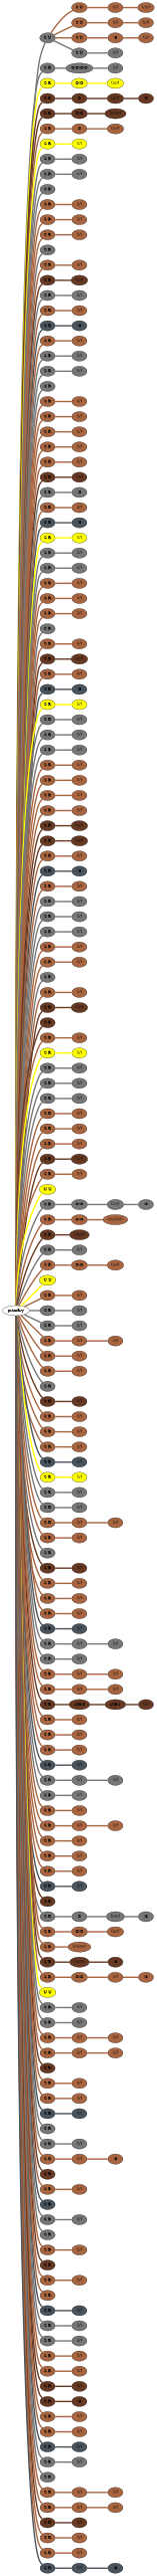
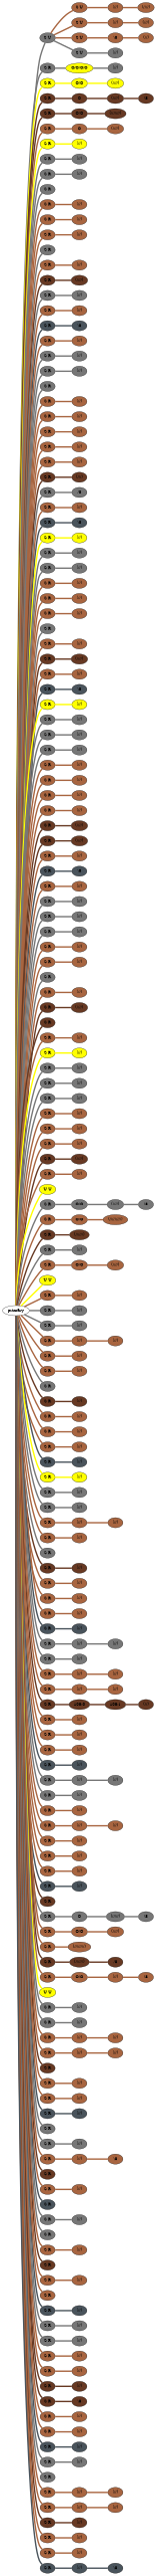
  graph {
    rankdir=LR
    node [fillcolor="#A86540" style=filled]
    edge [color="#A86540" penwidth=5]
    n1 [fillcolor="#777777" label="S U"]
    primary [fillcolor="" style=""]
    n3 [fillcolor="#777777" label="S R"]
    n4 [fillcolor=yellow label="S R"]
    n5 [fillcolor="#673923" label="S R"]
    n6 [fillcolor="#673923" label="S R"]
    n7 [label="S R"]
    n8 [fillcolor=yellow label="S R"]
    n9 [fillcolor="#777777" label="S R"]
    n10 [fillcolor="#777777" label="S R"]
    n11 [fillcolor="#777777" label="S R"]
    n12 [label="S R"]
    n13 [label="S R"]
    n14 [label="S R"]
    n15 [fillcolor="#777777" label="S R"]
    n16 [label="S R"]
    n17 [fillcolor="#673923" label="S R"]
    n18 [fillcolor="#777777" label="S R"]
    n19 [label="S R"]
    n20 [fillcolor="#4A545C" label="S R"]
    n21 [label="S R"]
    n22 [fillcolor="#777777" label="S R"]
    n23 [fillcolor="#777777" label="S R"]
    n24 [fillcolor="#777777" label="S R"]
    n25 [label="S R"]
    n26 [label="S R"]
    n27 [label="S R"]
    n28 [label="S R"]
    n29 [label="S R"]
    n30 [fillcolor="#673923" label="S R"]
    n31 [fillcolor="#777777" label="S R"]
    n32 [label="S R"]
    n33 [fillcolor="#4A545C" label="S R"]
    n34 [fillcolor=yellow label="S R"]
    n35 [fillcolor="#777777" label="S R"]
    n36 [fillcolor="#777777" label="S R"]
    n37 [label="S R"]
    n38 [label="S R"]
    n39 [label="S R"]
    n40 [fillcolor="#777777" label="S R"]
    n41 [label="S R"]
    n42 [fillcolor="#673923" label="S R"]
    n43 [label="S R"]
    n44 [fillcolor="#4A545C" label="S R"]
    n45 [fillcolor=yellow label="S R"]
    n46 [fillcolor="#777777" label="S R"]
    n47 [fillcolor="#777777" label="S R"]
    n48 [fillcolor="#777777" label="S R"]
    n49 [label="S R"]
    n50 [label="S R"]
    n51 [label="S R"]
    n52 [label="S R"]
    n53 [fillcolor="#673923" label="S R"]
    n54 [fillcolor="#673923" label="S R"]
    n55 [label="S R"]
    n56 [fillcolor="#4A545C" label="S R"]
    n57 [label="S R"]
    n58 [fillcolor="#777777" label="S R"]
    n59 [fillcolor="#777777" label="S R"]
    n60 [fillcolor="#777777" label="S R"]
    n61 [label="S R"]
    n62 [label="S R"]
    n63 [fillcolor="#777777" label="S R"]
    n64 [label="S R"]
    n65 [fillcolor="#673923" label="S R"]
    n66 [fillcolor="#673923" label="S R"]
    n67 [label="S R"]
    n68 [fillcolor=yellow label="S R"]
    n69 [fillcolor="#777777" label="S R"]
    n70 [fillcolor="#777777" label="S R"]
    n71 [fillcolor="#777777" label="S R"]
    n72 [label="S R"]
    n73 [label="S R"]
    n74 [label="S R"]
    n75 [fillcolor="#673923" label="S R"]
    n76 [label="S R"]
    n77 [fillcolor=yellow label="U U"]
    n78 [fillcolor="#777777" label="S R"]
    n79 [label="S R"]
    n80 [fillcolor="#673923" label="S R"]
    n81 [fillcolor="#777777" label="S R"]
    n82 [label="S R"]
    n83 [fillcolor=yellow label="U U"]
    n84 [label="S R"]
    n85 [fillcolor="#777777" label="S R"]
    n86 [fillcolor="#777777" label="S R"]
    n87 [label="S R"]
    n88 [label="S R"]
    n89 [label="S R"]
    n90 [fillcolor="#777777" label="S R"]
    n91 [fillcolor="#673923" label="S R"]
    n92 [label="S R"]
    n93 [label="S R"]
    n94 [label="S R"]
    n95 [fillcolor="#4A545C" label="S R"]
    n96 [fillcolor=yellow label="S R"]
    n97 [fillcolor="#777777" label="S R"]
    n98 [fillcolor="#777777" label="S R"]
    n99 [label="S R"]
    n100 [label="S R"]
    n101 [fillcolor="#777777" label="S R"]
    n102 [fillcolor="#673923" label="S R"]
    n103 [label="S R"]
    n104 [label="S R"]
    n105 [label="S R"]
    n106 [fillcolor="#4A545C" label="S R"]
    n107 [fillcolor="#777777" label="S R"]
    n108 [fillcolor="#777777" label="S R"]
    n109 [label="S R"]
    n110 [label="S R"]
    n111 [fillcolor="#673923" label="S R"]
    n112 [label="S R"]
    n113 [label="S R"]
    n114 [label="S R"]
    n115 [fillcolor="#4A545C" label="S R"]
    n116 [fillcolor="#777777" label="S R"]
    n117 [fillcolor="#777777" label="S R"]
    n118 [label="S R"]
    n119 [label="S R"]
    n120 [label="S R"]
    n121 [label="S R"]
    n122 [label="S R"]
    n123 [fillcolor="#4A545C" label="S R"]
    n124 [fillcolor="#673923" label="S R"]
    n125 [fillcolor="#777777" label="S R"]
    n126 [label="S R"]
    n127 [label="S R"]
    n128 [fillcolor="#673923" label="S R"]
    n129 [label="S R"]
    n130 [fillcolor=yellow label="U U"]
    n131 [fillcolor="#777777" label="S R"]
    n132 [fillcolor="#777777" label="S R"]
    n133 [label="S R"]
    n134 [label="S R"]
    n135 [fillcolor="#673923" label="S R"]
    n136 [label="S R"]
    n137 [label="S R"]
    n138 [fillcolor="#4A545C" label="S R"]
    n139 [fillcolor="#777777" label="S R"]
    n140 [fillcolor="#777777" label="S R"]
    n141 [label="S R"]
    n142 [fillcolor="#673923" label="S R"]
    n143 [label="S R"]
    n144 [fillcolor="#4A545C" label="S R"]
    n145 [fillcolor="#777777" label="S R"]
    n146 [fillcolor="#777777" label="S R"]
    n147 [label="S R"]
    n148 [fillcolor="#673923" label="S R"]
    n149 [label="S R"]
    n150 [label="S R"]
    n151 [fillcolor="#4A545C" label="S R"]
    n152 [fillcolor="#777777" label="S R"]
    n153 [fillcolor="#777777" label="S R"]
    n154 [label="S R"]
    n155 [label="S R"]
    n156 [fillcolor="#673923" label="S R"]
    n157 [fillcolor="#673923" label="S R"]
    n158 [label="S R"]
    n159 [label="S R"]
    n160 [fillcolor="#4A545C" label="S R"]
    n161 [fillcolor="#777777" label="S R"]
    n162 [fillcolor="#777777" label="S R"]
    n163 [label="S R"]
    n164 [label="S R"]
    n165 [fillcolor="#673923" label="S R"]
    n166 [label="S R"]
    n167 [label="S R"]
    n168 [fillcolor="#4A545C" label="S R"]
    n169 [label="S U"]
    n170 [label="S U"]
    n171 [label="S U"]
    n172 [fillcolor="#777777" label="S U"]
    n173 [label="(//)"]
    n174 [label="(////)"]
    n175 [label="(//)"]
    n176 [label="(///)"]
    n177 [label="\\8"]
    n178 [label="(//)"]
    n179 [fillcolor="#777777" label="(//)"]
-   n180 [fillcolor="#777777" label="O/O/O/O"]
+   n180 [fillcolor=yellow label="O/O/O/O"]
    n181 [fillcolor="#777777" label="(//)"]
    n182 [fillcolor=yellow label="O/O"]
    n183 [fillcolor=yellow label="(////)"]
    n184 [fillcolor="#673923" label=O]
    n185 [fillcolor="#673923" label="(////)"]
    n186 [fillcolor="#673923" label="\\8"]
    n187 [fillcolor="#673923" label="O/O"]
    n188 [fillcolor="#673923" label="(///////)"]
    n189 [label=O]
    n190 [label="(////)"]
    n191 [fillcolor=yellow label="(//)"]
    n192 [fillcolor="#777777" label="(//)"]
    n193 [fillcolor="#777777" label="(//)"]
    n194 [label="(//)"]
    n195 [label="(//)"]
    n196 [label="(//)"]
    n197 [label="(//)"]
    n198 [fillcolor="#673923" label="(////)"]
    n199 [fillcolor="#777777" label="(//)"]
    n200 [label="(//)"]
    n201 [fillcolor="#4A545C" label="\\8"]
    n202 [label="(//)"]
    n203 [fillcolor="#777777" label="(//)"]
    n204 [fillcolor="#777777" label="(//)"]
    n205 [label="(//)"]
    n206 [label="(//)"]
    n207 [label="(//)"]
    n208 [label="(//)"]
    n209 [label="(//)"]
    n210 [fillcolor="#673923" label="(///)"]
    n211 [fillcolor="#777777" label="/8"]
    n212 [label="(//)"]
    n213 [fillcolor="#4A545C" label="\\8"]
    n214 [fillcolor=yellow label="(//)"]
    n215 [fillcolor="#777777" label="(//)"]
    n216 [fillcolor="#777777" label="(//)"]
    n217 [label="(//)"]
    n218 [label="(//)"]
    n219 [label="(//)"]
    n220 [label="(//)"]
    n221 [fillcolor="#673923" label="(////)"]
    n222 [label="(//)"]
    n223 [fillcolor="#4A545C" label="\\8"]
    n224 [fillcolor=yellow label="(//)"]
    n225 [fillcolor="#777777" label="(//)"]
    n226 [fillcolor="#777777" label="(//)"]
    n227 [fillcolor="#777777" label="(//)"]
    n228 [label="(//)"]
    n229 [label="(//)"]
    n230 [label="(//)"]
    n231 [label="(//)"]
    n232 [fillcolor="#673923" label="(////)"]
    n233 [fillcolor="#673923" label="(////)"]
    n234 [label="(//)"]
    n235 [fillcolor="#4A545C" label="\\8"]
    n236 [label="(//)"]
    n237 [fillcolor="#777777" label="(//)"]
    n238 [fillcolor="#777777" label="(//)"]
    n239 [fillcolor="#777777" label="(//)"]
    n240 [label="(//)"]
    n241 [label="(//)"]
    n242 [label="(//)"]
    n243 [fillcolor="#673923" label="(////)"]
    n244 [label="(//)"]
    n245 [fillcolor=yellow label="(//)"]
    n246 [fillcolor="#777777" label="(//)"]
    n247 [fillcolor="#777777" label="(//)"]
    n248 [fillcolor="#777777" label="(//)"]
    n249 [label="(//)"]
    n250 [label="(//)"]
    n251 [label="(//)"]
    n252 [fillcolor="#673923" label="(////)"]
    n253 [label="(//)"]
    n254 [fillcolor="#777777" label="O/O"]
    n255 [fillcolor="#777777" label="(////)"]
    n256 [fillcolor="#777777" label="\\8"]
    n257 [label="O/O"]
    n258 [label="(/////////)"]
    n259 [fillcolor="#673923" label="(//////)"]
    n260 [fillcolor="#777777" label="(//)"]
    n261 [label="O/O"]
    n262 [label="(////)"]
    n263 [label="(//)"]
    n264 [fillcolor="#777777" label="(//)"]
    n265 [fillcolor="#777777" label="(//)"]
    n266 [label="(//)"]
    n267 [label="(//)"]
    n268 [label="(//)"]
    n269 [label="(//)"]
    n270 [fillcolor="#673923" label="(//)"]
    n271 [label="(//)"]
    n272 [label="(//)"]
    n273 [label="(//)"]
    n274 [fillcolor="#4A545C" label="(//)"]
    n275 [fillcolor=yellow label="(//)"]
    n276 [fillcolor="#777777" label="(//)"]
    n277 [fillcolor="#777777" label="(//)"]
    n278 [label="(//)"]
    n279 [label="(//)"]
    n280 [label="(//)"]
    n281 [fillcolor="#673923" label="(//)"]
    n282 [label="(//)"]
    n283 [label="(//)"]
    n284 [label="(//)"]
    n285 [fillcolor="#4A545C" label="(//)"]
    n286 [fillcolor="#777777" label="(//)"]
    n287 [fillcolor="#777777" label="(//)"]
    n288 [fillcolor="#777777" label="(//)"]
    n289 [label="(//)"]
    n290 [label="(//)"]
    n291 [label="(//)"]
    n292 [label="(//)"]
    "108:0" [fillcolor="#673923"]
    "108:1" [fillcolor="#673923"]
    n295 [fillcolor="#673923" label="(//)"]
    n296 [label="(//)"]
    n297 [label="(//)"]
    n298 [label="(//)"]
    n299 [fillcolor="#4A545C" label="(//)"]
    n300 [fillcolor="#777777" label="(//)"]
    n301 [fillcolor="#777777" label="(//)"]
    n302 [fillcolor="#777777" label="(//)"]
    n303 [label="(//)"]
    n304 [label="(//)"]
    n305 [label="(//)"]
    n306 [label="(//)"]
    n307 [label="(//)"]
    n308 [label="(//)"]
    n309 [fillcolor="#4A545C" label="(//)"]
    n310 [fillcolor="#777777" label=O]
    n311 [fillcolor="#777777" label="(/////)"]
    n312 [fillcolor="#777777" label="\\8"]
    n313 [label="O/O"]
    n314 [label="(////)"]
    n315 [label="(////////)"]
    n316 [fillcolor="#673923" label="(//////)"]
    n317 [fillcolor="#673923" label="/8"]
    n318 [label="O/O"]
    n319 [label="(//)"]
    n320 [label="\\8"]
    n321 [fillcolor="#777777" label="(//)"]
    n322 [fillcolor="#777777" label="(//)"]
    n323 [label="(//)"]
    n324 [label="(//)"]
    n325 [label="(//)"]
    n326 [label="(//)"]
    n327 [label="(//)"]
    n328 [label="(//)"]
    n329 [fillcolor="#4A545C" label="(//)"]
    n330 [fillcolor="#777777" label="(//)"]
    n331 [label="(//)"]
    n332 [label="\\8"]
    n333 [label="(//)"]
    n334 [fillcolor="#777777" label="(//)"]
    n335 [label="(//)"]
    n336 [label="(//)"]
    n337 [fillcolor="#4A545C" label="(//)"]
    n338 [fillcolor="#777777" label="(//)"]
    n339 [fillcolor="#777777" label="(//)"]
    n340 [label="(//)"]
    n341 [label="(//)"]
    n342 [fillcolor="#673923" label="(//)"]
    n343 [fillcolor="#673923" label="\\8"]
    n344 [label="(//)"]
    n345 [label="(//)"]
    n346 [fillcolor="#4A545C" label="(//)"]
    n347 [fillcolor="#777777" label="(//)"]
    n348 [label="(//)"]
    n349 [label="(//)"]
    n350 [label="(//)"]
    n351 [label="(//)"]
    n352 [fillcolor="#673923" label="(//)"]
    n353 [label="(//)"]
    n354 [label="(//)"]
    n355 [fillcolor="#4A545C" label="(//)"]
    n356 [fillcolor="#4A545C" label="\\8"]
    n1 -- n169
    n1 -- n170
    n1 -- n171
    n1 -- n172 [color="#777777"]
    primary -- n1 [color="#777777"]
    primary -- n3 [color="#777777"]
    primary -- n4 [color=yellow]
    primary -- n5 [color="#673923"]
    primary -- n6 [color="#673923"]
    primary -- n7
    primary -- n8 [color=yellow]
    primary -- n9 [color="#777777"]
    primary -- n10 [color="#777777"]
    primary -- n11 [color="#777777"]
    primary -- n12
    primary -- n13
    primary -- n14
    primary -- n15 [color="#777777"]
    primary -- n16
    primary -- n17 [color="#673923"]
    primary -- n18 [color="#777777"]
    primary -- n19
    primary -- n20 [color="#4A545C"]
    primary -- n21
    primary -- n22 [color="#777777"]
    primary -- n23 [color="#777777"]
    primary -- n24 [color="#777777"]
    primary -- n25
    primary -- n26
    primary -- n27
    primary -- n28
    primary -- n29
    primary -- n30 [color="#673923"]
    primary -- n31 [color="#777777"]
    primary -- n32
    primary -- n33 [color="#4A545C"]
    primary -- n34 [color=yellow]
    primary -- n35 [color="#777777"]
    primary -- n36 [color="#777777"]
    primary -- n37
    primary -- n38
    primary -- n39
    primary -- n40 [color="#777777"]
    primary -- n41
    primary -- n42 [color="#673923"]
    primary -- n43
    primary -- n44 [color="#4A545C"]
    primary -- n45 [color=yellow]
    primary -- n46 [color="#777777"]
    primary -- n47 [color="#777777"]
    primary -- n48 [color="#777777"]
    primary -- n49
    primary -- n50
    primary -- n51
    primary -- n52
    primary -- n53 [color="#673923"]
    primary -- n54 [color="#673923"]
    primary -- n55
    primary -- n56 [color="#4A545C"]
    primary -- n57
    primary -- n58 [color="#777777"]
    primary -- n59 [color="#777777"]
    primary -- n60 [color="#777777"]
    primary -- n61
    primary -- n62
    primary -- n63 [color="#777777"]
    primary -- n64
    primary -- n65 [color="#673923"]
    primary -- n66 [color="#673923"]
    primary -- n67
    primary -- n68 [color=yellow]
    primary -- n69 [color="#777777"]
    primary -- n70 [color="#777777"]
    primary -- n71 [color="#777777"]
    primary -- n72
    primary -- n73
    primary -- n74
    primary -- n75 [color="#673923"]
    primary -- n76
    primary -- n77 [color=yellow]
    primary -- n78 [color="#777777"]
    primary -- n79
    primary -- n80 [color="#673923"]
    primary -- n81 [color="#777777"]
    primary -- n82
    primary -- n83 [color=yellow]
    primary -- n84
    primary -- n85 [color="#777777"]
    primary -- n86 [color="#777777"]
    primary -- n87
    primary -- n88
    primary -- n89
    primary -- n90 [color="#777777"]
    primary -- n91 [color="#673923"]
    primary -- n92
    primary -- n93
    primary -- n94
    primary -- n95 [color="#4A545C"]
    primary -- n96 [color=yellow]
    primary -- n97 [color="#777777"]
    primary -- n98 [color="#777777"]
    primary -- n99
    primary -- n100
    primary -- n101 [color="#777777"]
    primary -- n102 [color="#673923"]
    primary -- n103
    primary -- n104
    primary -- n105
    primary -- n106 [color="#4A545C"]
    primary -- n107 [color="#777777"]
    primary -- n108 [color="#777777"]
    primary -- n109
    primary -- n110
    primary -- n111 [color="#673923"]
    primary -- n112
    primary -- n113
    primary -- n114
    primary -- n115 [color="#4A545C"]
    primary -- n116 [color="#777777"]
    primary -- n117 [color="#777777"]
    primary -- n118
    primary -- n119
    primary -- n120
    primary -- n121
    primary -- n122
    primary -- n123 [color="#4A545C"]
    primary -- n124 [color="#673923"]
    primary -- n125 [color="#777777"]
    primary -- n126
    primary -- n127
    primary -- n128 [color="#673923"]
    primary -- n129
    primary -- n130 [color=yellow]
    primary -- n131 [color="#777777"]
    primary -- n132 [color="#777777"]
    primary -- n133
    primary -- n134
    primary -- n135 [color="#673923"]
    primary -- n136
    primary -- n137
    primary -- n138 [color="#4A545C"]
    primary -- n139 [color="#777777"]
    primary -- n140 [color="#777777"]
    primary -- n141
    primary -- n142 [color="#673923"]
    primary -- n143
    primary -- n144 [color="#4A545C"]
    primary -- n145 [color="#777777"]
    primary -- n146 [color="#777777"]
    primary -- n147
    primary -- n148 [color="#673923"]
    primary -- n149
    primary -- n150
    primary -- n151 [color="#4A545C"]
    primary -- n152 [color="#777777"]
    primary -- n153 [color="#777777"]
    primary -- n154
    primary -- n155
    primary -- n156 [color="#673923"]
    primary -- n157 [color="#673923"]
    primary -- n158
    primary -- n159
    primary -- n160 [color="#4A545C"]
    primary -- n161 [color="#777777"]
    primary -- n162 [color="#777777"]
    primary -- n163
    primary -- n164
    primary -- n165 [color="#673923"]
    primary -- n166
    primary -- n167
    primary -- n168 [color="#4A545C"]
    n3 -- n180 [color="#777777"]
    n4 -- n182 [color=yellow]
    n5 -- n184 [color="#673923"]
    n6 -- n187 [color="#673923"]
    n7 -- n189
    n8 -- n191 [color=yellow]
    n9 -- n192 [color="#777777"]
    n10 -- n193 [color="#777777"]
    n12 -- n194
    n13 -- n195
    n14 -- n196
    n16 -- n197
    n17 -- n198 [color="#673923"]
    n18 -- n199 [color="#777777"]
    n19 -- n200
    n20 -- n201 [color="#4A545C"]
    n21 -- n202
    n22 -- n203 [color="#777777"]
    n23 -- n204 [color="#777777"]
    n25 -- n205
    n26 -- n206
    n27 -- n207
    n28 -- n208
    n29 -- n209
    n30 -- n210 [color="#673923"]
    n31 -- n211 [color="#777777"]
    n32 -- n212
    n33 -- n213 [color="#4A545C"]
    n34 -- n214 [color=yellow]
    n35 -- n215 [color="#777777"]
    n36 -- n216 [color="#777777"]
    n37 -- n217
    n38 -- n218
    n39 -- n219
    n41 -- n220
    n42 -- n221 [color="#673923"]
    n43 -- n222
    n44 -- n223 [color="#4A545C"]
    n45 -- n224 [color=yellow]
    n46 -- n225 [color="#777777"]
    n47 -- n226 [color="#777777"]
    n48 -- n227 [color="#777777"]
    n49 -- n228
    n50 -- n229
    n51 -- n230
    n52 -- n231
    n53 -- n232 [color="#673923"]
    n54 -- n233 [color="#673923"]
    n55 -- n234
    n56 -- n235 [color="#4A545C"]
    n57 -- n236
    n58 -- n237 [color="#777777"]
    n59 -- n238 [color="#777777"]
    n60 -- n239 [color="#777777"]
    n61 -- n240
    n62 -- n241
    n64 -- n242
    n65 -- n243 [color="#673923"]
    n67 -- n244
    n68 -- n245 [color=yellow]
    n69 -- n246 [color="#777777"]
    n70 -- n247 [color="#777777"]
    n71 -- n248 [color="#777777"]
    n72 -- n249
    n73 -- n250
    n74 -- n251
    n75 -- n252 [color="#673923"]
    n76 -- n253
    n78 -- n254 [color="#777777"]
    n79 -- n257
    n80 -- n259 [color="#673923"]
    n81 -- n260 [color="#777777"]
    n82 -- n261
    n84 -- n263
    n85 -- n264 [color="#777777"]
    n86 -- n265 [color="#777777"]
    n87 -- n266
    n88 -- n268
    n89 -- n269
    n91 -- n270 [color="#673923"]
    n92 -- n271
    n93 -- n272
    n94 -- n273
    n95 -- n274 [color="#4A545C"]
    n96 -- n275 [color=yellow]
    n97 -- n276 [color="#777777"]
    n98 -- n277 [color="#777777"]
    n99 -- n278
    n100 -- n280
    n102 -- n281 [color="#673923"]
    n103 -- n282
    n104 -- n283
    n105 -- n284
    n106 -- n285 [color="#4A545C"]
    n107 -- n286 [color="#777777"]
    n108 -- n288 [color="#777777"]
    n109 -- n289
    n110 -- n291
    n111 -- "108:0" [color="#673923"]
    n112 -- n296
    n113 -- n297
    n114 -- n298
    n115 -- n299 [color="#4A545C"]
    n116 -- n300 [color="#777777"]
    n117 -- n302 [color="#777777"]
    n118 -- n303
    n119 -- n304
    n120 -- n306
    n121 -- n307
    n122 -- n308
    n123 -- n309 [color="#4A545C"]
    n125 -- n310 [color="#777777"]
    n126 -- n313
    n127 -- n315
    n128 -- n316 [color="#673923"]
    n129 -- n318
    n131 -- n321 [color="#777777"]
    n132 -- n322 [color="#777777"]
    n133 -- n323
    n134 -- n325
    n136 -- n327
    n137 -- n328
    n138 -- n329 [color="#4A545C"]
    n140 -- n330 [color="#777777"]
    n141 -- n331
    n143 -- n333
    n145 -- n334 [color="#777777"]
    n147 -- n335
    n149 -- n336
    n151 -- n337 [color="#4A545C"]
    n152 -- n338 [color="#777777"]
    n153 -- n339 [color="#777777"]
    n154 -- n340
    n155 -- n341
    n156 -- n342 [color="#673923"]
    n157 -- n343 [color="#673923"]
    n158 -- n344
    n159 -- n345
    n160 -- n346 [color="#4A545C"]
    n161 -- n347 [color="#777777"]
    n163 -- n348
    n164 -- n350
    n165 -- n352 [color="#673923"]
    n166 -- n353
    n167 -- n354
    n168 -- n355 [color="#4A545C"]
    n169 -- n173
    n170 -- n175
    n171 -- n177
    n172 -- n179 [color="#777777"]
    n173 -- n174
    n175 -- n176
    n177 -- n178
    n180 -- n181 [color="#777777"]
    n182 -- n183 [color=yellow]
    n184 -- n185 [color="#673923"]
    n185 -- n186 [color="#673923"]
    n187 -- n188 [color="#673923"]
    n189 -- n190
    n254 -- n255 [color="#777777"]
    n255 -- n256 [color="#777777"]
    n257 -- n258
    n261 -- n262
    n266 -- n267
    n278 -- n279
    n286 -- n287 [color="#777777"]
    n289 -- n290
    n291 -- n292
    "108:0" -- "108:1" [color="#673923"]
    "108:1" -- n295 [color="#673923"]
    n300 -- n301 [color="#777777"]
    n304 -- n305
    n310 -- n311 [color="#777777"]
    n311 -- n312 [color="#777777"]
    n313 -- n314
    n316 -- n317 [color="#673923"]
    n318 -- n319
    n319 -- n320
    n323 -- n324
    n325 -- n326
    n331 -- n332
    n348 -- n349
    n350 -- n351
    n355 -- n356 [color="#4A545C"]
  }
